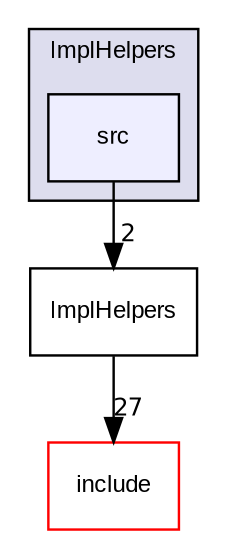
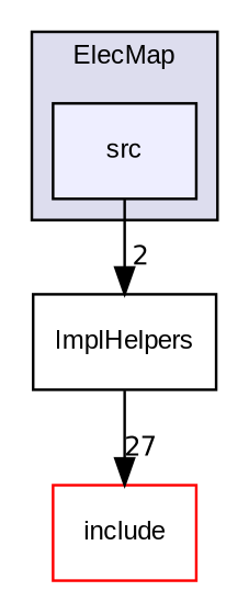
  digraph {
    compound=true
    fontname="Liberation Sans"
    node [fontname="Liberation Sans" fontsize=10 shape=box]
    edge [fontname="Liberation Sans" labeldistance=1.5 labelfontname=Helvetica labelfontsize=10]
    n1 [fillcolor="#eeeeff" label=src pencolor=black style=filled]
    n2 [label=ImplHelpers]
    n3 [color=red label=include]
    subgraph cluster_1 {
      bgcolor="#ddddee"
      fontsize=10
-     label=ImplHelpers
+     label=ElecMap
      pencolor=black
      n1
    }
    n1 -> n2 [headlabel=2]
    n2 -> n3 [headlabel=27]
  }
